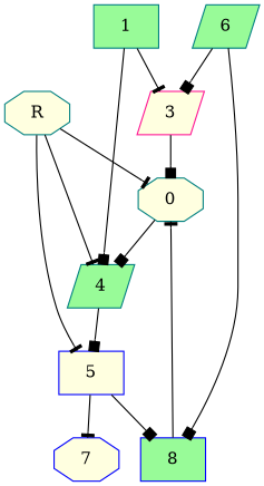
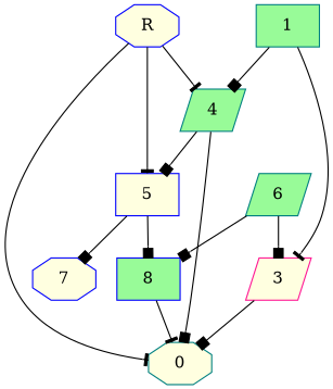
  digraph {
    node [color=teal fillcolor=lightyellow shape=box style=filled]
    edge [arrowhead=box]
    1 [fillcolor=palegreen]
    3 [color=deeppink shape=parallelogram]
    4 [fillcolor=palegreen shape=parallelogram]
    n4 [label=0 shape=octagon]
    5 [color=blue]
    7 [color=blue shape=octagon]
    8 [color=blue fillcolor=palegreen]
    6 [fillcolor=palegreen shape=parallelogram]
-   R [shape=octagon]
+   R [color=blue shape=octagon]
    1 -> 3 [arrowhead=tee]
    1 -> 4
    3 -> n4
-   n4 -> 4
+   4 -> n4
    4 -> 5
-   5 -> 7 [arrowhead=tee]
+   5 -> 7
    5 -> 8
    8 -> n4 [arrowhead=tee]
    6 -> 3
    6 -> 8
    R -> 4 [arrowhead=tee]
    R -> n4 [arrowhead=tee]
    R -> 5 [arrowhead=tee]
  }
